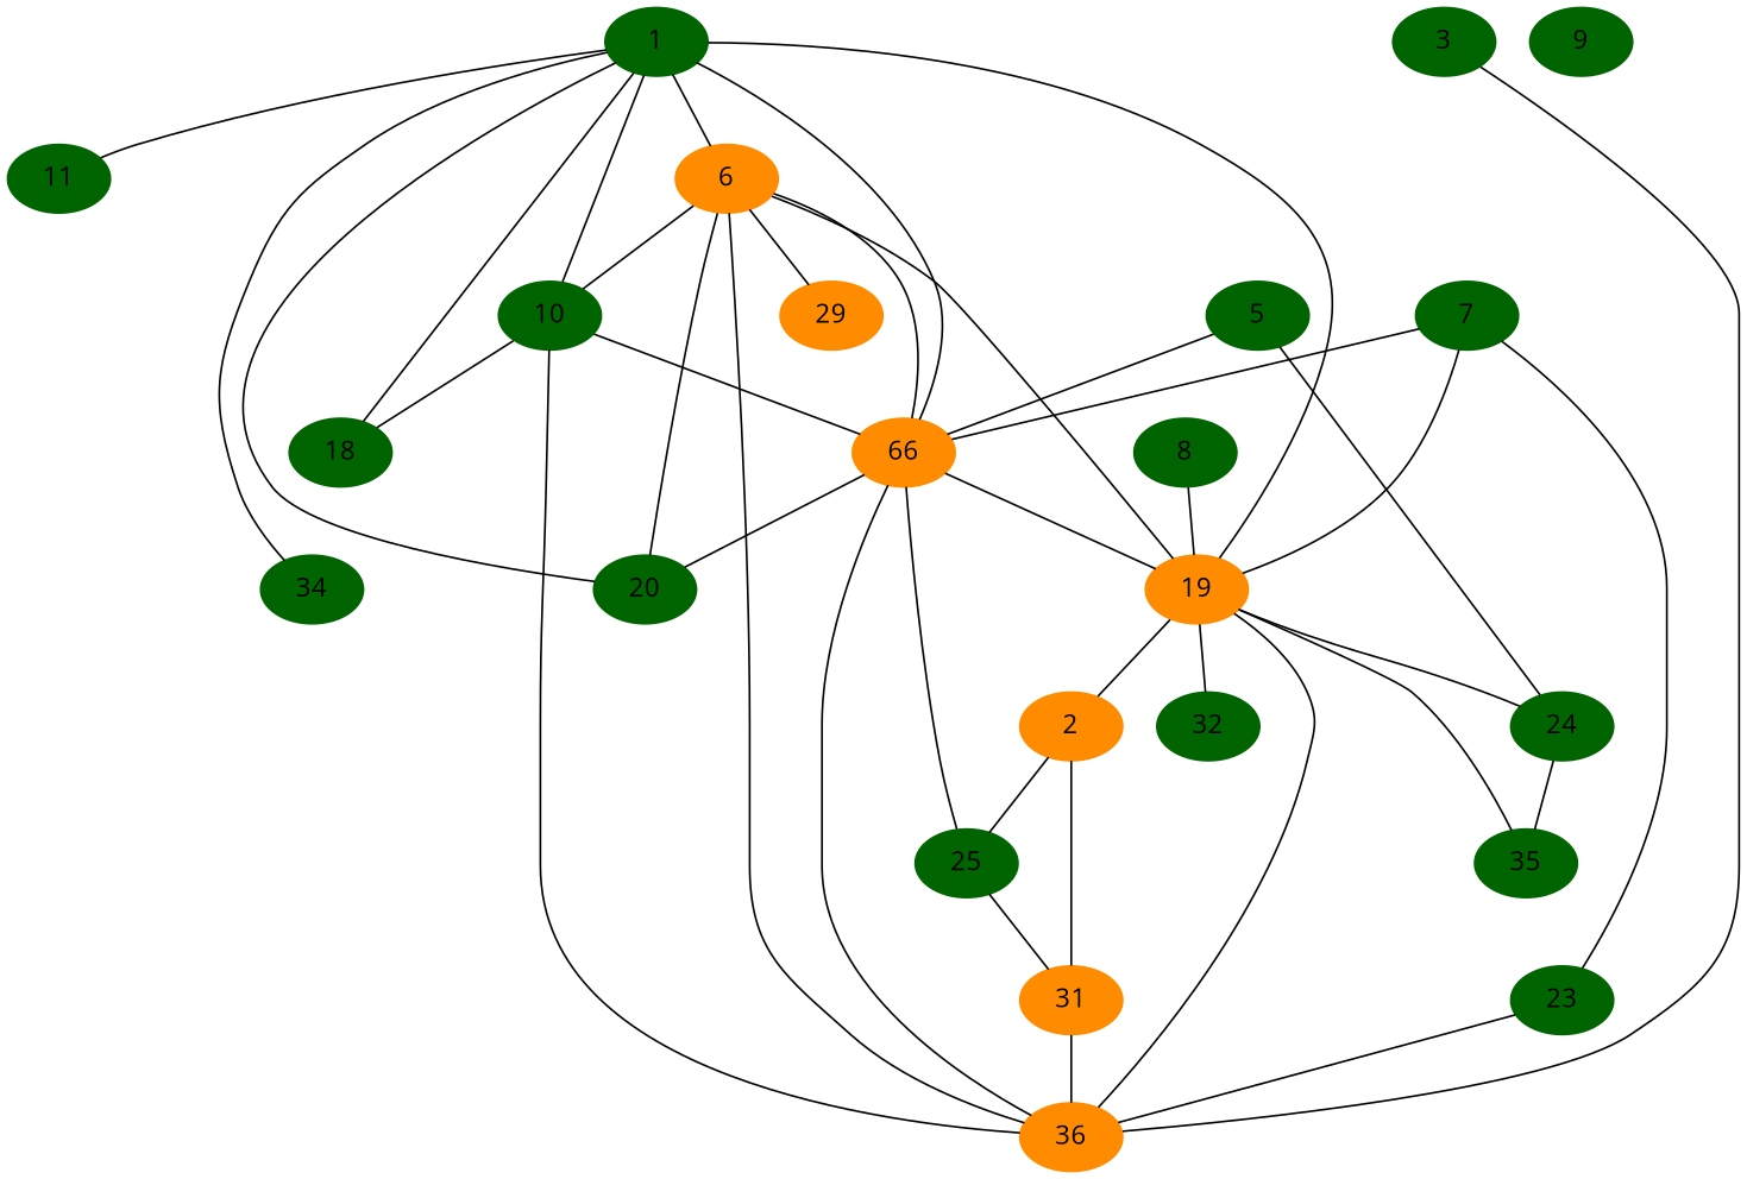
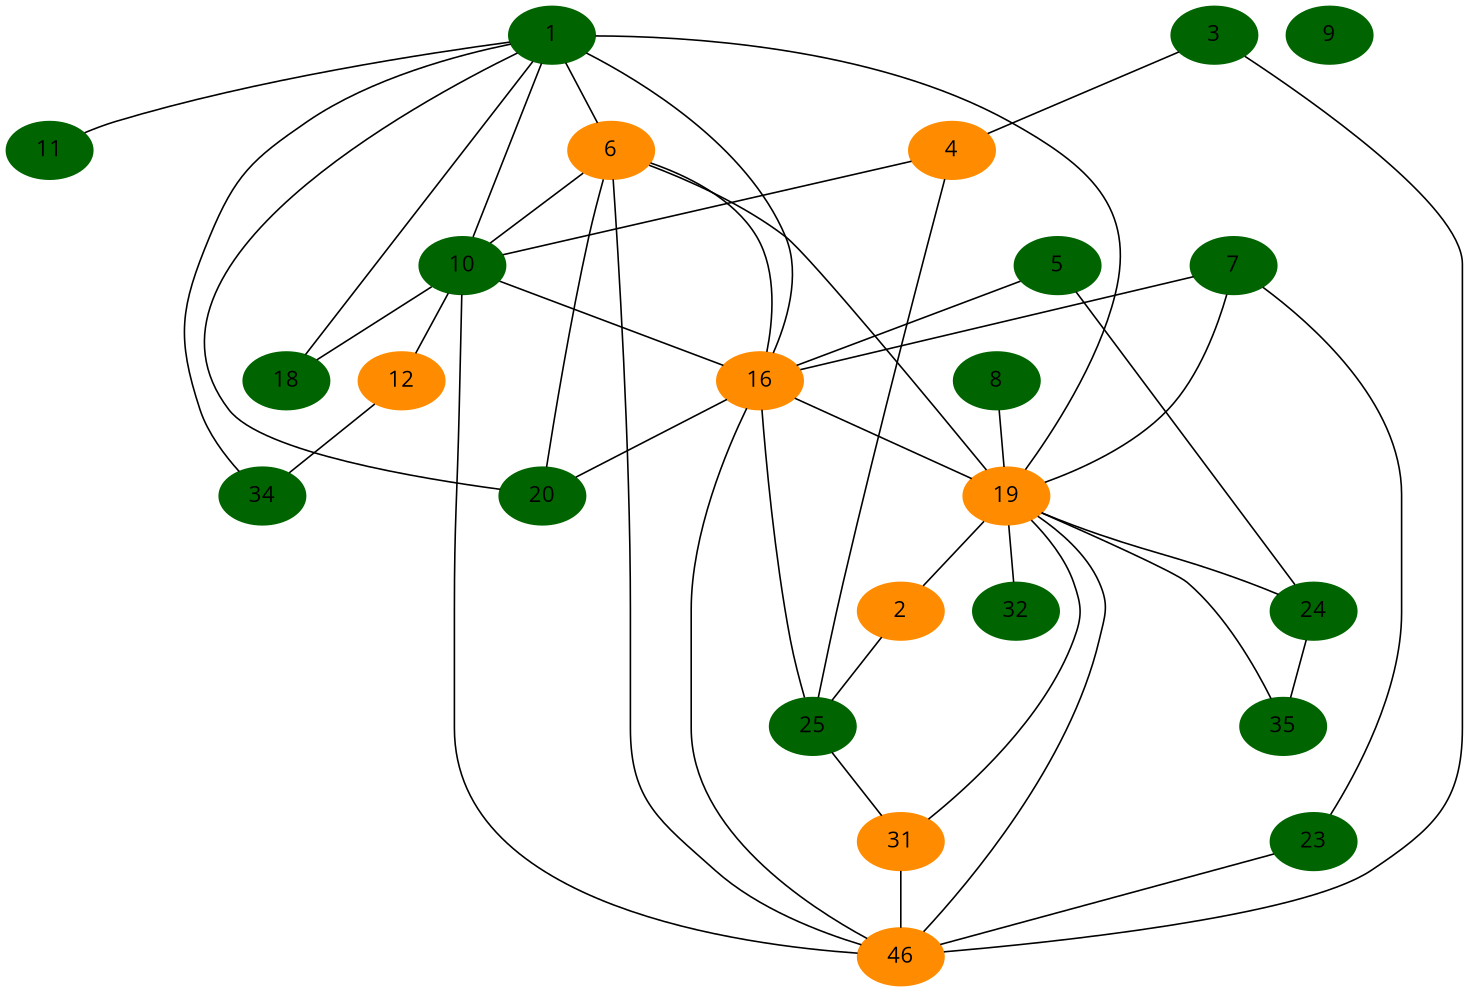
  graph {
    fontname="Open Sans"
    node [color=darkgreen fontname="Open Sans" style=filled]
    edge [fontname="Open Sans"]
    1 [super="+17+15"]
    6 [color=darkorange super="+30+42+13"]
    10 [super="+33+21+48"]
    11
-   16 [color=darkorange super="+47+28" label=66]
+   16 [color=darkorange super="+47+28"]
    18 [super="+27"]
    19 [color=darkorange super="+45+43"]
    20 [super="+26"]
    34
-   36 [color=darkorange super="+39+40"]
-   29 [color=darkorange]
+   36 [color=darkorange super="+39+40" label=46]
+   12 [color=darkorange]
    25
    2 [color=darkorange]
    24
    31 [color=darkorange]
    32
    35 [super="+37+44"]
+   4 [color=darkorange super="+41"]
    3
    5
    7 [super="+22"]
    23 [super="+38"]
    8
    9
    1 -- 6 [weight=2]
    1 -- 10
    1 -- 11
    1 -- 16
    1 -- 18
    1 -- 19 [weight=2]
    1 -- 20
    1 -- 34
    6 -- 10
    6 -- 16
    6 -- 19 [weight=2]
    6 -- 20
    6 -- 36
-   6 -- 29
    10 -- 16
    10 -- 18
    10 -- 36
+   10 -- 12
    16 -- 19
    16 -- 20
    16 -- 36
    16 -- 25
    19 -- 36
    19 -- 2
    19 -- 24
-   2 -- 31
+   19 -- 31
    19 -- 32
    19 -- 35
+   12 -- 34
    25 -- 31
    2 -- 25
    24 -- 35
    31 -- 36
+   4 -- 10 [weight=2]
+   4 -- 25
    3 -- 36
+   3 -- 4
    5 -- 16
    5 -- 24
    7 -- 16
    7 -- 19
    7 -- 23
    23 -- 36
    8 -- 19
  }
